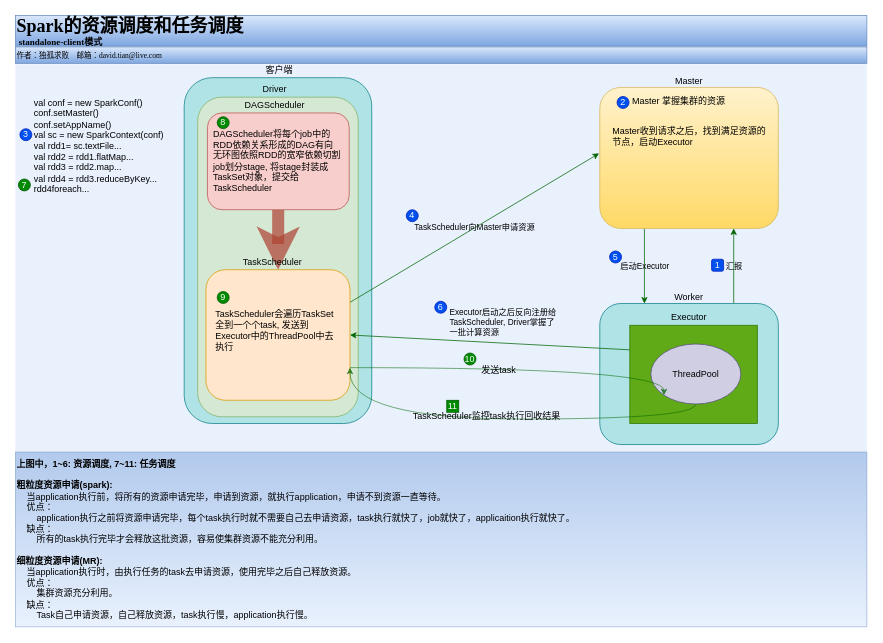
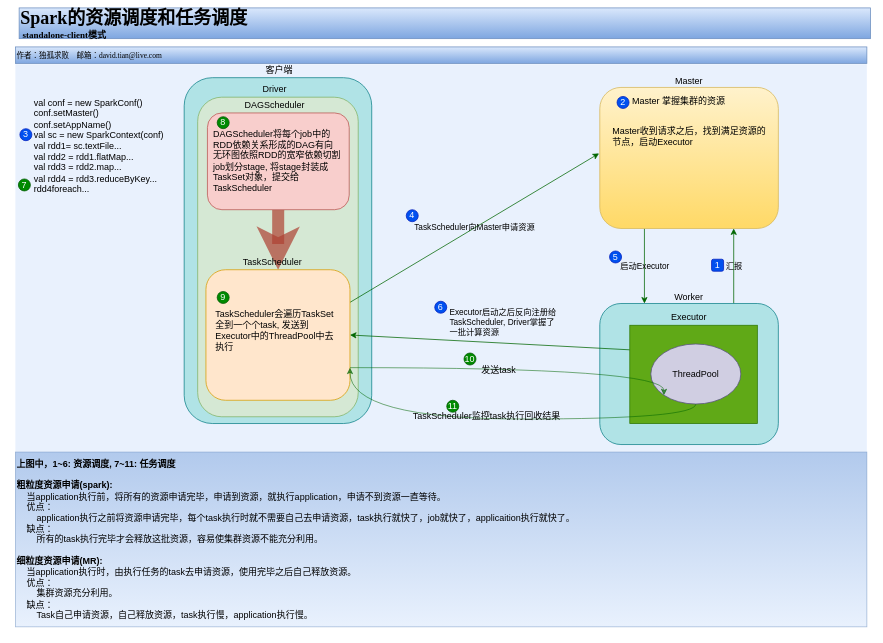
  <mxCell id="0" />
  <mxCell id="1" parent="0" />
  <mxCell id="2" value="" style="rounded=0;whiteSpace=wrap;html=1;fontSize=10;align=left;fillColor=#dae8fc;strokeColor=none;gradientColor=none;opacity=60;" vertex="1" parent="1"><mxGeometry x="20" y="85" width="1135" height="517" as="geometry" /></mxCell>
  <mxCell id="3" value="" style="rounded=1;whiteSpace=wrap;html=1;fillColor=#b0e3e6;strokeColor=#0e8088;" vertex="1" parent="1"><mxGeometry x="245" y="103" width="250" height="461" as="geometry" /></mxCell>
  <mxCell id="4" value="val conf = new SparkConf()&lt;br&gt;conf.setMaster()&lt;br&gt;conf.setAppName()&lt;br&gt;val sc = new SparkContext(conf)&lt;br&gt;val rdd1= sc.textFile...&lt;br&gt;val rdd2 = rdd1.flatMap...&lt;br&gt;val rdd3 = rdd2.map...&lt;br&gt;val rdd4 = rdd3.reduceByKey...&lt;br&gt;rdd4foreach..." style="text;html=1;strokeColor=none;fillColor=none;align=left;verticalAlign=top;whiteSpace=wrap;rounded=0;opacity=90;" vertex="1" parent="1"><mxGeometry x="43" y="123" width="187" height="265" as="geometry" /></mxCell>
  <mxCell id="5" value="客户端" style="text;html=1;strokeColor=none;fillColor=none;align=center;verticalAlign=middle;whiteSpace=wrap;rounded=0;" vertex="1" parent="1"><mxGeometry x="352" y="83" width="40" height="20" as="geometry" /></mxCell>
  <mxCell id="6" value="" style="rounded=1;whiteSpace=wrap;html=1;align=left;fillColor=#d5e8d4;strokeColor=#82b366;" vertex="1" parent="1"><mxGeometry x="263" y="129" width="214" height="426" as="geometry" /></mxCell>
  <mxCell id="7" value="Driver" style="text;html=1;strokeColor=none;fillColor=none;align=center;verticalAlign=middle;whiteSpace=wrap;rounded=0;" vertex="1" parent="1"><mxGeometry x="345.5" y="108" width="40" height="20" as="geometry" /></mxCell>
  <mxCell id="8" style="edgeStyle=none;rounded=0;orthogonalLoop=1;jettySize=auto;html=1;align=left;strokeWidth=16;endArrow=classic;endFill=0;strokeColor=#ae4132;fillColor=#fad9d5;opacity=70;" edge="1" parent="1" source="9" target="12"><mxGeometry relative="1" as="geometry" /></mxCell>
  <mxCell id="9" value="" style="rounded=1;whiteSpace=wrap;html=1;align=left;fillColor=#f8cecc;strokeColor=#b85450;" vertex="1" parent="1"><mxGeometry x="276" y="150" width="189" height="129" as="geometry" /></mxCell>
  <mxCell id="10" value="DAGScheduler" style="text;html=1;strokeColor=none;fillColor=none;align=center;verticalAlign=middle;whiteSpace=wrap;rounded=0;" vertex="1" parent="1"><mxGeometry x="346" y="130" width="40" height="20" as="geometry" /></mxCell>
  <mxCell id="11" value="TaskScheduler向Master申请资源" style="rounded=0;orthogonalLoop=1;jettySize=auto;html=1;exitX=1;exitY=0.25;exitDx=0;exitDy=0;entryX=-0.004;entryY=0.468;entryDx=0;entryDy=0;entryPerimeter=0;labelBackgroundColor=none;strokeColor=#006600;" edge="1" parent="1" source="12" target="15"><mxGeometry relative="1" as="geometry" /></mxCell>
  <mxCell id="12" value="" style="rounded=1;whiteSpace=wrap;html=1;align=left;fillColor=#ffe6cc;strokeColor=#d79b00;" vertex="1" parent="1"><mxGeometry x="274" y="359" width="192" height="174" as="geometry" /></mxCell>
  <mxCell id="13" value="TaskScheduler" style="text;html=1;strokeColor=none;fillColor=none;align=center;verticalAlign=middle;whiteSpace=wrap;rounded=0;" vertex="1" parent="1"><mxGeometry x="343" y="339" width="40" height="20" as="geometry" /></mxCell>
  <mxCell id="14" value="启动Executor" style="edgeStyle=none;rounded=0;orthogonalLoop=1;jettySize=auto;html=1;exitX=0.25;exitY=1;exitDx=0;exitDy=0;entryX=0.25;entryY=0;entryDx=0;entryDy=0;labelBackgroundColor=none;strokeColor=#006600;" edge="1" parent="1" source="15" target="18"><mxGeometry relative="1" as="geometry" /></mxCell>
  <mxCell id="15" value="" style="rounded=1;whiteSpace=wrap;html=1;align=left;gradientColor=#ffd966;fillColor=#fff2cc;strokeColor=#d6b656;" vertex="1" parent="1"><mxGeometry x="799" y="116" width="238" height="188" as="geometry" /></mxCell>
  <mxCell id="16" value="Master" style="text;html=1;strokeColor=none;fillColor=none;align=center;verticalAlign=middle;whiteSpace=wrap;rounded=0;" vertex="1" parent="1"><mxGeometry x="898" y="98" width="40" height="20" as="geometry" /></mxCell>
  <mxCell id="17" value="汇报" style="edgeStyle=none;rounded=0;orthogonalLoop=1;jettySize=auto;html=1;exitX=0.75;exitY=0;exitDx=0;exitDy=0;entryX=0.75;entryY=1;entryDx=0;entryDy=0;labelBackgroundColor=none;strokeColor=#006600;" edge="1" parent="1" source="18" target="15"><mxGeometry relative="1" as="geometry" /></mxCell>
  <mxCell id="18" value="" style="rounded=1;whiteSpace=wrap;html=1;align=left;fillColor=#b0e3e6;strokeColor=#0e8088;" vertex="1" parent="1"><mxGeometry x="799" y="404" width="238" height="188" as="geometry" /></mxCell>
  <mxCell id="19" value="Worker" style="text;html=1;strokeColor=none;fillColor=none;align=center;verticalAlign=middle;whiteSpace=wrap;rounded=0;" vertex="1" parent="1"><mxGeometry x="898" y="386" width="40" height="20" as="geometry" /></mxCell>
  <mxCell id="20" value="Master 掌握集群的资源" style="text;html=1;strokeColor=none;fillColor=none;align=center;verticalAlign=middle;whiteSpace=wrap;rounded=0;labelBackgroundColor=none;" vertex="1" parent="1"><mxGeometry x="822" y="125" width="165" height="20" as="geometry" /></mxCell>
  <mxCell id="21" value="Master收到请求之后，找到满足资源的节点，启动Executor" style="text;html=1;strokeColor=none;fillColor=none;align=left;verticalAlign=middle;whiteSpace=wrap;rounded=0;labelBackgroundColor=none;" vertex="1" parent="1"><mxGeometry x="814" y="166" width="216" height="30" as="geometry" /></mxCell>
  <mxCell id="22" value="Executor启动之后反向注册给&lt;br&gt;TaskScheduler, Driver掌握了&lt;br&gt;一批计算资源" style="edgeStyle=none;rounded=0;orthogonalLoop=1;jettySize=auto;html=1;exitX=0;exitY=0.25;exitDx=0;exitDy=0;entryX=1;entryY=0.5;entryDx=0;entryDy=0;align=left;labelBackgroundColor=none;strokeColor=#006600;" edge="1" parent="1" source="23" target="12"><mxGeometry x="0.304" y="-24" relative="1" as="geometry"><mxPoint as="offset" /></mxGeometry></mxCell>
  <mxCell id="23" value="" style="rounded=0;whiteSpace=wrap;html=1;align=left;fillColor=#60a917;strokeColor=#2D7600;fontColor=#ffffff;" vertex="1" parent="1"><mxGeometry x="839" y="433" width="170" height="131" as="geometry" /></mxCell>
  <mxCell id="24" value="Executor" style="text;html=1;strokeColor=none;fillColor=none;align=center;verticalAlign=middle;whiteSpace=wrap;rounded=0;" vertex="1" parent="1"><mxGeometry x="898" y="413" width="40" height="20" as="geometry" /></mxCell>
  <mxCell id="25" style="edgeStyle=orthogonalEdgeStyle;rounded=0;orthogonalLoop=1;jettySize=auto;html=1;exitX=0.5;exitY=1;exitDx=0;exitDy=0;entryX=1;entryY=0.75;entryDx=0;entryDy=0;endArrow=classic;endFill=1;strokeColor=#006600;strokeWidth=1;opacity=70;align=left;curved=1;" edge="1" parent="1" source="27" target="12"><mxGeometry relative="1" as="geometry"><Array as="points"><mxPoint x="927" y="558" /><mxPoint x="466" y="558" /></Array></mxGeometry></mxCell>
  <mxCell id="26" value="TaskScheduler监控task执行回收结果" style="text;html=1;align=center;verticalAlign=middle;resizable=0;points=[];labelBackgroundColor=none;" vertex="1" connectable="0" parent="25"><mxGeometry x="0.092" y="-4" relative="1" as="geometry"><mxPoint as="offset" /></mxGeometry></mxCell>
  <mxCell id="27" value="ThreadPool" style="ellipse;whiteSpace=wrap;html=1;align=center;fillColor=#d0cee2;strokeColor=#56517e;" vertex="1" parent="1"><mxGeometry x="867" y="458" width="120" height="80" as="geometry" /></mxCell>
  <mxCell id="28" value="DAGScheduler将每个job中的RDD依赖关系形成的DAG有向无环图依照RDD的宽窄依赖切割job划分stage, 将stage封装成TaskSet对象，提交给TaskScheduler" style="text;html=1;strokeColor=none;fillColor=none;align=left;verticalAlign=middle;whiteSpace=wrap;rounded=0;" vertex="1" parent="1"><mxGeometry x="282" y="166" width="172" height="96" as="geometry" /></mxCell>
  <mxCell id="29" value="TaskScheduler会遍历TaskSet全到一个个task, 发送到Executor中的ThreadPool中去执行" style="text;html=1;strokeColor=none;fillColor=none;align=left;verticalAlign=middle;whiteSpace=wrap;rounded=0;" vertex="1" parent="1"><mxGeometry x="285" y="378" width="167" height="123" as="geometry" /></mxCell>
  <mxCell id="30" style="edgeStyle=orthogonalEdgeStyle;rounded=0;orthogonalLoop=1;jettySize=auto;html=1;exitX=1;exitY=0.75;exitDx=0;exitDy=0;entryX=0;entryY=1;entryDx=0;entryDy=0;endArrow=classic;endFill=1;strokeColor=#006600;strokeWidth=1;opacity=70;align=left;curved=1;" edge="1" parent="1" source="12" target="27"><mxGeometry relative="1" as="geometry"><Array as="points"><mxPoint x="885" y="490" /></Array></mxGeometry></mxCell>
  <mxCell id="31" value="发送task" style="text;html=1;align=center;verticalAlign=middle;resizable=0;points=[];labelBackgroundColor=none;" vertex="1" connectable="0" parent="30"><mxGeometry x="-0.135" y="-3" relative="1" as="geometry"><mxPoint as="offset" /></mxGeometry></mxCell>
  <mxCell id="32" value="1" style="whiteSpace=wrap;html=1;aspect=fixed;align=center;fillColor=#0050ef;strokeColor=#001DBC;fontColor=#ffffff;rounded=1;" vertex="1" parent="1"><mxGeometry x="948" y="345" width="16" height="16" as="geometry" /></mxCell>
  <mxCell id="33" value="2" style="ellipse;whiteSpace=wrap;html=1;aspect=fixed;align=center;fillColor=#0050ef;strokeColor=#001DBC;fontColor=#ffffff;" vertex="1" parent="1"><mxGeometry x="822" y="128" width="16" height="16" as="geometry" /></mxCell>
  <mxCell id="34" value="3" style="ellipse;whiteSpace=wrap;html=1;aspect=fixed;align=center;fillColor=#0050ef;strokeColor=#001DBC;fontColor=#ffffff;" vertex="1" parent="1"><mxGeometry x="26" y="171" width="16" height="16" as="geometry" /></mxCell>
  <mxCell id="35" value="4" style="ellipse;whiteSpace=wrap;html=1;aspect=fixed;align=center;fillColor=#0050ef;strokeColor=#001DBC;fontColor=#ffffff;" vertex="1" parent="1"><mxGeometry x="541" y="279" width="16" height="16" as="geometry" /></mxCell>
  <mxCell id="36" value="5" style="ellipse;whiteSpace=wrap;html=1;aspect=fixed;align=center;fillColor=#0050ef;strokeColor=#001DBC;fontColor=#ffffff;" vertex="1" parent="1"><mxGeometry x="812" y="334" width="16" height="16" as="geometry" /></mxCell>
  <mxCell id="37" value="6" style="ellipse;whiteSpace=wrap;html=1;aspect=fixed;align=center;fillColor=#0050ef;strokeColor=#001DBC;fontColor=#ffffff;" vertex="1" parent="1"><mxGeometry x="579" y="401" width="16" height="16" as="geometry" /></mxCell>
  <mxCell id="38" value="7" style="ellipse;whiteSpace=wrap;html=1;aspect=fixed;align=center;fillColor=#008a00;strokeColor=#005700;fontColor=#ffffff;" vertex="1" parent="1"><mxGeometry x="24" y="238" width="16" height="16" as="geometry" /></mxCell>
  <mxCell id="39" value="8" style="ellipse;whiteSpace=wrap;html=1;aspect=fixed;align=center;fillColor=#008a00;strokeColor=#005700;fontColor=#ffffff;" vertex="1" parent="1"><mxGeometry x="289" y="155" width="16" height="16" as="geometry" /></mxCell>
  <mxCell id="40" value="9" style="ellipse;whiteSpace=wrap;html=1;aspect=fixed;align=center;fillColor=#008a00;strokeColor=#005700;fontColor=#ffffff;" vertex="1" parent="1"><mxGeometry x="289" y="388" width="16" height="16" as="geometry" /></mxCell>
  <mxCell id="41" value="10" style="ellipse;whiteSpace=wrap;html=1;aspect=fixed;align=center;fillColor=#008a00;strokeColor=#005700;fontColor=#ffffff;" vertex="1" parent="1"><mxGeometry x="618" y="470" width="16" height="16" as="geometry" /></mxCell>
- <mxCell id="42" value="11" style="whiteSpace=wrap;html=1;aspect=fixed;align=center;fillColor=#008a00;strokeColor=#005700;fontColor=#ffffff;rounded=0;" vertex="1" parent="1"><mxGeometry x="595" y="533" width="16" height="16" as="geometry" /></mxCell>
- <mxCell id="43" value="&lt;div&gt;&lt;b&gt;&lt;font style=&quot;font-size: 24px&quot;&gt;Spark的资源调度和任务调度&lt;/font&gt;&lt;/b&gt;&lt;/div&gt;&lt;b&gt;&amp;nbsp;standalone-client模式&lt;/b&gt;" style="text;html=1;strokeColor=#6c8ebf;fillColor=#dae8fc;align=left;verticalAlign=middle;whiteSpace=wrap;rounded=0;gradientColor=#7ea6e0;fontFamily=Comic Sans MS;" vertex="1" parent="1"><mxGeometry x="20" y="20" width="1135" height="41" as="geometry" /></mxCell>
+ <mxCell id="42" value="11" style="ellipse;whiteSpace=wrap;html=1;aspect=fixed;align=center;fillColor=#008a00;strokeColor=#005700;fontColor=#ffffff;" vertex="1" parent="1"><mxGeometry x="595" y="533" width="16" height="16" as="geometry" /></mxCell>
+ <mxCell id="43" value="&lt;div&gt;&lt;b&gt;&lt;font style=&quot;font-size: 24px&quot;&gt;Spark的资源调度和任务调度&lt;/font&gt;&lt;/b&gt;&lt;/div&gt;&lt;b&gt;&amp;nbsp;standalone-client模式&lt;/b&gt;" style="text;html=1;strokeColor=#6c8ebf;fillColor=#dae8fc;align=left;verticalAlign=middle;whiteSpace=wrap;rounded=0;gradientColor=#7ea6e0;fontFamily=Comic Sans MS;" vertex="1" parent="1"><mxGeometry x="25" y="10" width="1135" height="41" as="geometry" /></mxCell>
  <mxCell id="44" value="&lt;b&gt;上图中，1~6: 资源调度,&amp;nbsp;7~11: 任务调度&lt;/b&gt;&lt;br&gt;&lt;br&gt;&lt;b&gt;粗粒度资源申请(spark):&lt;br&gt;&lt;/b&gt;&amp;nbsp; &amp;nbsp; 当application执行前，将所有的资源申请完毕，申请到资源，就执行application，申请不到资源一直等待。&lt;br&gt;&amp;nbsp; &amp;nbsp; 优点：&lt;br&gt;&amp;nbsp; &amp;nbsp; &amp;nbsp; &amp;nbsp; application执行之前将资源申请完毕，每个task执行时就不需要自己去申请资源，task执行就快了，job就快了，applicaition执行就快了。&lt;br&gt;&amp;nbsp; &amp;nbsp; 缺点：&lt;br&gt;&amp;nbsp; &amp;nbsp; &amp;nbsp; &amp;nbsp; 所有的task执行完毕才会释放这批资源，容易使集群资源不能充分利用。&lt;br&gt;&lt;br&gt;&lt;b&gt;细粒度资源申请(MR):&lt;/b&gt;&lt;br&gt;&amp;nbsp; &amp;nbsp; 当application执行时，由执行任务的task去申请资源，使用完毕之后自己释放资源。&lt;br&gt;&amp;nbsp; &amp;nbsp; 优点：&lt;br&gt;&amp;nbsp; &amp;nbsp; &amp;nbsp; &amp;nbsp; 集群资源充分利用。&lt;br&gt;&amp;nbsp; &amp;nbsp; 缺点：&lt;br&gt;&amp;nbsp; &amp;nbsp; &amp;nbsp; &amp;nbsp; Task自己申请资源，自己释放资源，task执行慢，application执行慢。" style="text;html=1;strokeColor=#6c8ebf;fillColor=#dae8fc;align=left;verticalAlign=middle;whiteSpace=wrap;rounded=0;opacity=60;gradientDirection=north;gradientColor=#7ea6e0;" vertex="1" parent="1"><mxGeometry x="20" y="602" width="1135" height="233" as="geometry" /></mxCell>
  <mxCell id="45" value="作者：独孤求败 &amp;nbsp; &amp;nbsp;邮箱：david.tian@live.com" style="text;html=1;strokeColor=#6c8ebf;fillColor=#dae8fc;align=left;verticalAlign=middle;whiteSpace=wrap;rounded=0;fontSize=10;gradientColor=#7ea6e0;fontFamily=Comic Sans MS;" vertex="1" parent="1"><mxGeometry x="20" y="62" width="1135" height="22" as="geometry" /></mxCell>
